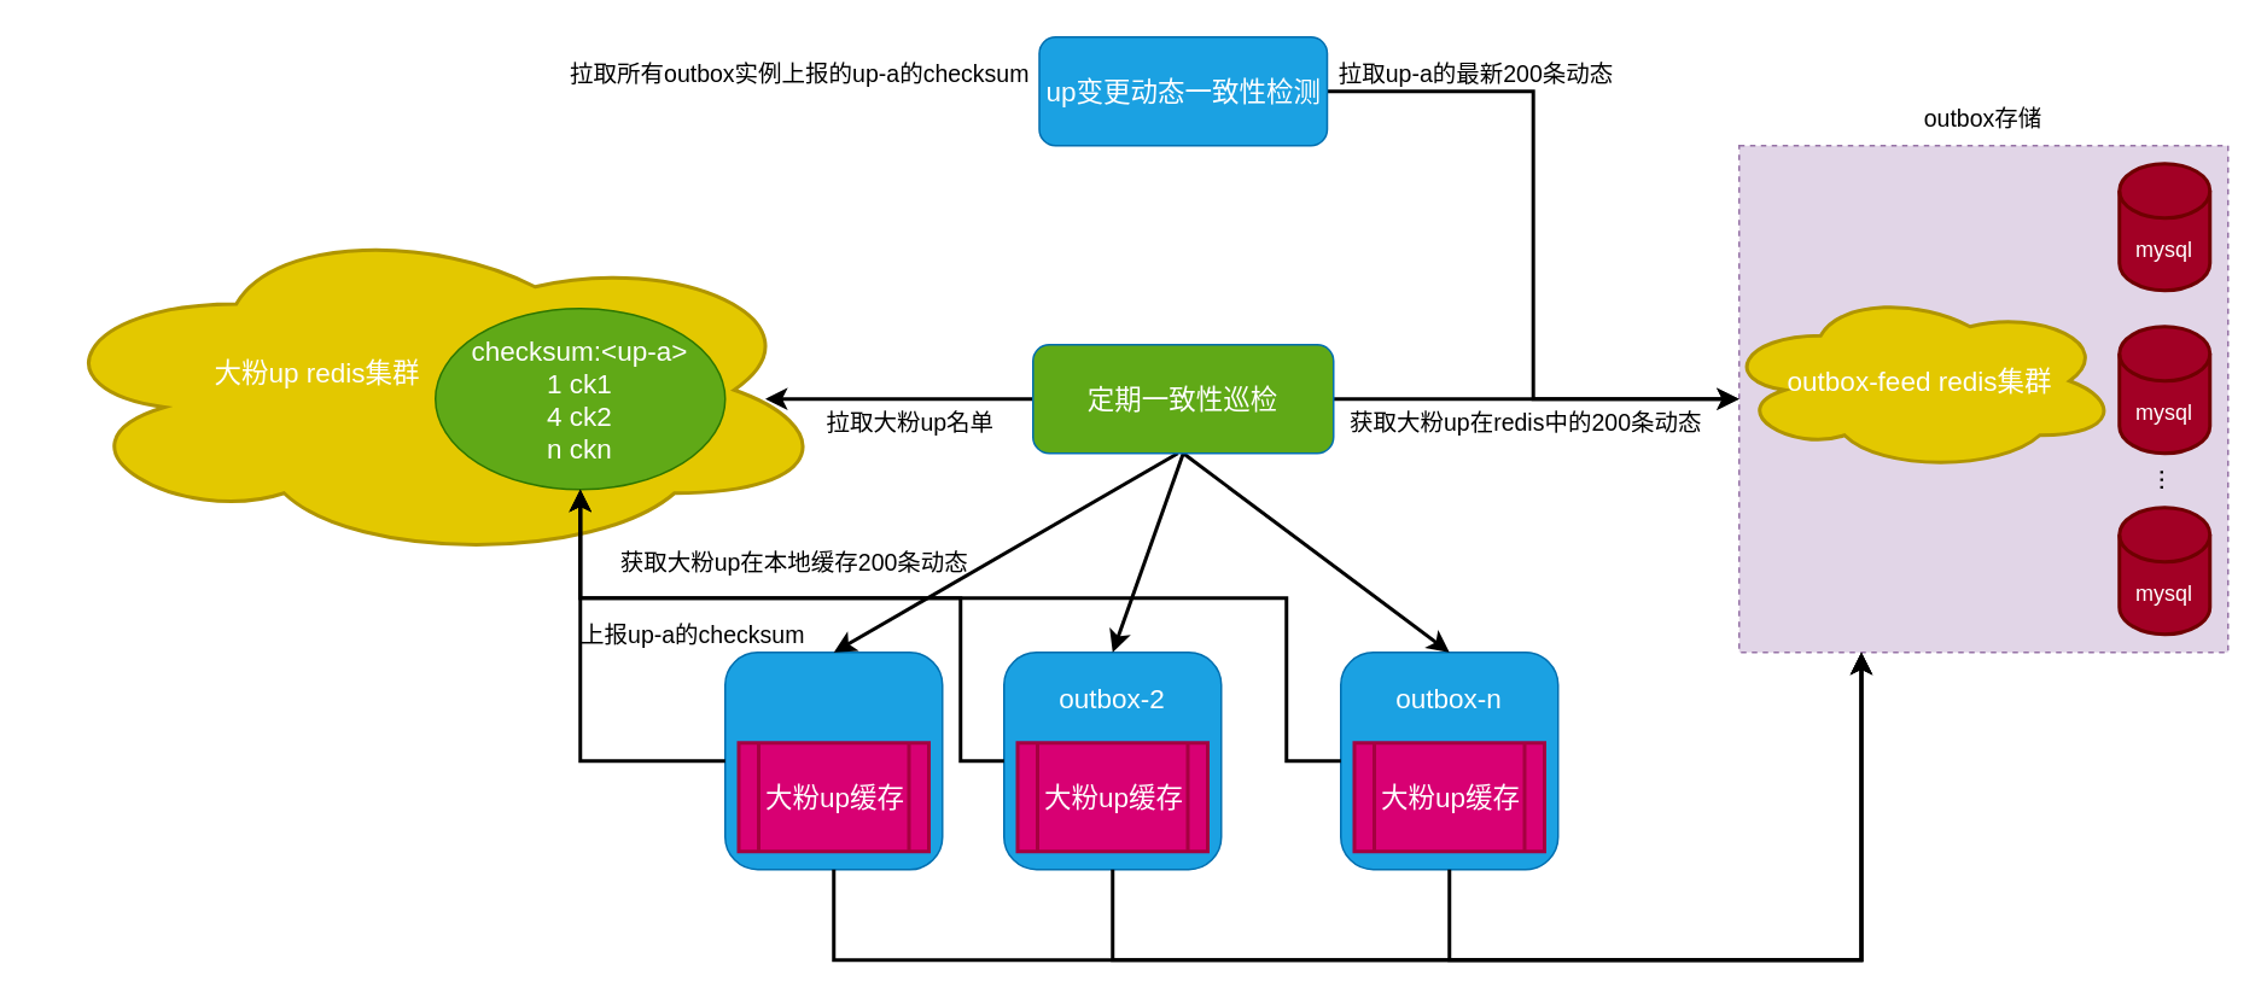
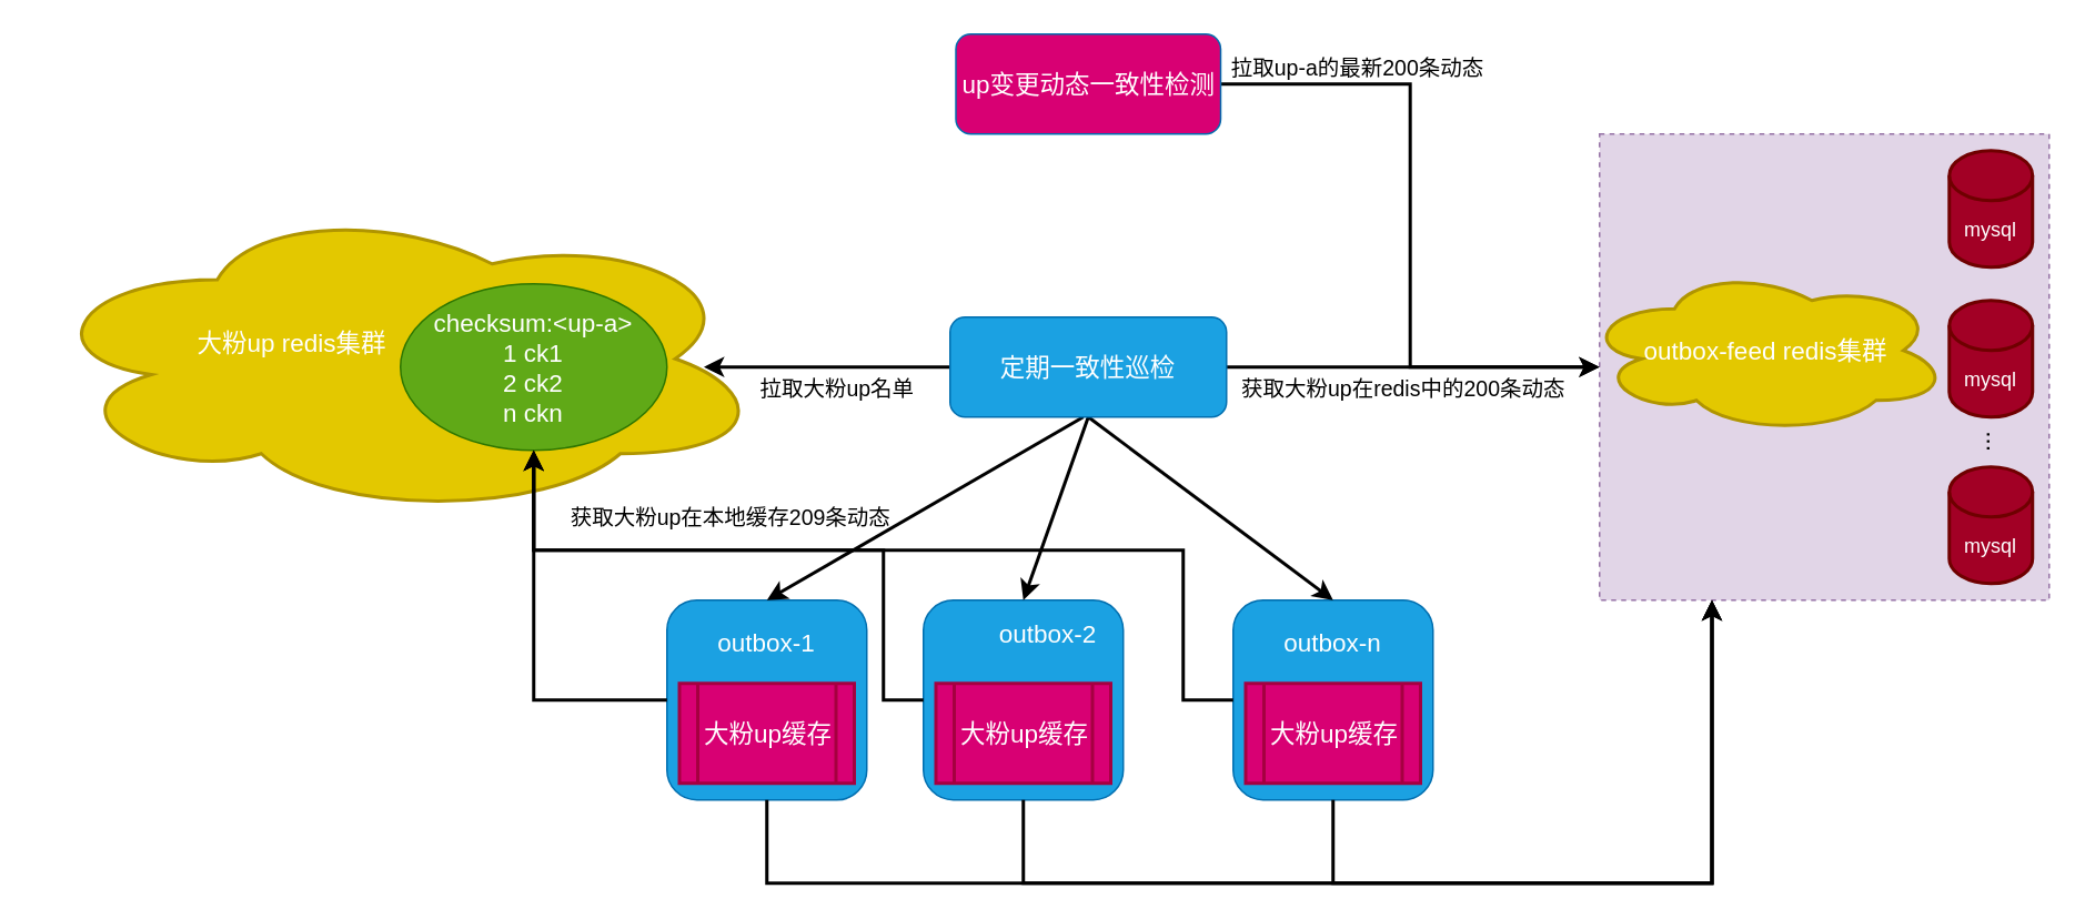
  <mxCell id="0" />
  <mxCell id="1" parent="0" />
  <mxCell id="2" value="" style="group" vertex="1" connectable="0" parent="1"><mxGeometry x="400" y="360" width="120" height="120" as="geometry" /></mxCell>
  <mxCell id="3" value="" style="rounded=1;whiteSpace=wrap;html=1;fillColor=#1ba1e2;fontColor=#ffffff;strokeColor=#006EAF;" vertex="1" parent="2"><mxGeometry width="120" height="120" as="geometry" /></mxCell>
  <mxCell id="4" value="&lt;span style=&quot;font-size: 15px;&quot;&gt;大粉up缓存&lt;/span&gt;" style="shape=process;whiteSpace=wrap;html=1;backgroundOutline=1;strokeWidth=2;fillColor=#d80073;fontColor=#ffffff;strokeColor=#A50040;" vertex="1" parent="2"><mxGeometry x="7.5" y="50" width="105" height="60" as="geometry" /></mxCell>
+ <mxCell id="5" value="&lt;font color=&quot;#ffffff&quot; style=&quot;font-size: 15px;&quot;&gt;outbox-1&lt;/font&gt;" style="text;strokeColor=none;align=center;fillColor=none;html=1;verticalAlign=middle;whiteSpace=wrap;rounded=0;" vertex="1" parent="2"><mxGeometry x="25" y="10" width="70" height="30" as="geometry" /></mxCell>
  <mxCell id="6" value="" style="group" vertex="1" connectable="0" parent="1"><mxGeometry x="554" y="360" width="120" height="120" as="geometry" /></mxCell>
  <mxCell id="7" value="" style="rounded=1;whiteSpace=wrap;html=1;fillColor=#1ba1e2;fontColor=#ffffff;strokeColor=#006EAF;" vertex="1" parent="6"><mxGeometry width="120" height="120" as="geometry" /></mxCell>
  <mxCell id="8" value="&lt;span style=&quot;font-size: 15px;&quot;&gt;大粉up缓存&lt;/span&gt;" style="shape=process;whiteSpace=wrap;html=1;backgroundOutline=1;strokeWidth=2;fillColor=#d80073;fontColor=#ffffff;strokeColor=#A50040;" vertex="1" parent="6"><mxGeometry x="7.5" y="50" width="105" height="60" as="geometry" /></mxCell>
- <mxCell id="9" value="&lt;font color=&quot;#ffffff&quot; style=&quot;font-size: 15px;&quot;&gt;outbox-2&lt;/font&gt;" style="text;strokeColor=none;align=center;fillColor=none;html=1;verticalAlign=middle;whiteSpace=wrap;rounded=0;" vertex="1" parent="6"><mxGeometry x="25" y="10" width="70" height="30" as="geometry" /></mxCell>
+ <mxCell id="9" value="&lt;font color=&quot;#ffffff&quot; style=&quot;font-size: 15px;&quot;&gt;outbox-2&lt;/font&gt;" style="text;strokeColor=none;align=center;fillColor=none;html=1;verticalAlign=middle;whiteSpace=wrap;rounded=0;" vertex="1" parent="6"><mxGeometry x="40" y="5" width="70" height="30" as="geometry" /></mxCell>
  <mxCell id="10" value="" style="group" vertex="1" connectable="0" parent="1"><mxGeometry x="740" y="360" width="120" height="120" as="geometry" /></mxCell>
  <mxCell id="11" value="" style="rounded=1;whiteSpace=wrap;html=1;fillColor=#1ba1e2;fontColor=#ffffff;strokeColor=#006EAF;" vertex="1" parent="10"><mxGeometry width="120" height="120" as="geometry" /></mxCell>
  <mxCell id="12" value="&lt;span style=&quot;font-size: 15px;&quot;&gt;大粉up缓存&lt;/span&gt;" style="shape=process;whiteSpace=wrap;html=1;backgroundOutline=1;strokeWidth=2;fillColor=#d80073;fontColor=#ffffff;strokeColor=#A50040;" vertex="1" parent="10"><mxGeometry x="7.5" y="50" width="105" height="60" as="geometry" /></mxCell>
  <mxCell id="13" value="&lt;font color=&quot;#ffffff&quot; style=&quot;font-size: 15px;&quot;&gt;outbox-n&lt;/font&gt;" style="text;strokeColor=none;align=center;fillColor=none;html=1;verticalAlign=middle;whiteSpace=wrap;rounded=0;" vertex="1" parent="10"><mxGeometry x="25" y="10" width="70" height="30" as="geometry" /></mxCell>
  <mxCell id="14" value="" style="group" vertex="1" connectable="0" parent="1"><mxGeometry x="950" y="50" width="280" height="310" as="geometry" /></mxCell>
  <mxCell id="15" value="" style="rounded=0;whiteSpace=wrap;html=1;dashed=1;fillColor=#e1d5e7;strokeColor=#9673a6;" vertex="1" parent="14"><mxGeometry x="10" y="30" width="270" height="280" as="geometry" /></mxCell>
  <mxCell id="16" value="&lt;font color=&quot;#ffffff&quot; style=&quot;font-size: 15px;&quot;&gt;outbox-feed redis集群&lt;/font&gt;" style="ellipse;shape=cloud;whiteSpace=wrap;html=1;strokeWidth=2;fillColor=#e3c800;strokeColor=#B09500;fontColor=#000000;" vertex="1" parent="14"><mxGeometry y="110" width="220" height="100" as="geometry" /></mxCell>
  <mxCell id="17" value="mysql" style="shape=cylinder3;whiteSpace=wrap;html=1;boundedLbl=1;backgroundOutline=1;size=15;strokeWidth=2;fillColor=#a20025;fontColor=#ffffff;strokeColor=#6F0000;" vertex="1" parent="14"><mxGeometry x="220" y="40" width="50" height="70" as="geometry" /></mxCell>
  <mxCell id="18" value="mysql" style="shape=cylinder3;whiteSpace=wrap;html=1;boundedLbl=1;backgroundOutline=1;size=15;strokeWidth=2;fillColor=#a20025;fontColor=#ffffff;strokeColor=#6F0000;" vertex="1" parent="14"><mxGeometry x="220" y="130" width="50" height="70" as="geometry" /></mxCell>
  <mxCell id="19" value="&lt;font style=&quot;font-size: 15px;&quot;&gt;...&lt;/font&gt;" style="text;strokeColor=none;align=center;fillColor=none;html=1;verticalAlign=middle;whiteSpace=wrap;rounded=0;rotation=-90;" vertex="1" parent="14"><mxGeometry x="207" y="200" width="63" height="30" as="geometry" /></mxCell>
  <mxCell id="20" value="mysql" style="shape=cylinder3;whiteSpace=wrap;html=1;boundedLbl=1;backgroundOutline=1;size=15;strokeWidth=2;fillColor=#a20025;fontColor=#ffffff;strokeColor=#6F0000;" vertex="1" parent="14"><mxGeometry x="220" y="230" width="50" height="70" as="geometry" /></mxCell>
- <mxCell id="21" value="&lt;font style=&quot;font-size: 13px;&quot;&gt;outbox存储&lt;/font&gt;" style="text;strokeColor=none;align=center;fillColor=none;html=1;verticalAlign=middle;whiteSpace=wrap;rounded=0;" vertex="1" parent="14"><mxGeometry x="105" width="80" height="30" as="geometry" /></mxCell>
  <mxCell id="22" style="edgeStyle=orthogonalEdgeStyle;rounded=0;orthogonalLoop=1;jettySize=auto;html=1;strokeWidth=2;" edge="1" parent="1" source="23" target="15"><mxGeometry relative="1" as="geometry" /></mxCell>
- <mxCell id="23" value="&lt;span style=&quot;font-size: 15px;&quot;&gt;up变更动态一致性检测&lt;/span&gt;" style="rounded=1;whiteSpace=wrap;html=1;fillColor=#1ba1e2;fontColor=#ffffff;strokeColor=#006EAF;" vertex="1" parent="1"><mxGeometry x="573.5" y="20" width="159" height="60" as="geometry" /></mxCell>
+ <mxCell id="23" value="&lt;span style=&quot;font-size: 15px;&quot;&gt;up变更动态一致性检测&lt;/span&gt;" style="rounded=1;whiteSpace=wrap;html=1;fillColor=#d80073;fontColor=#ffffff;strokeColor=#006EAF;" vertex="1" parent="1"><mxGeometry x="573.5" y="20" width="159" height="60" as="geometry" /></mxCell>
  <mxCell id="24" style="edgeStyle=orthogonalEdgeStyle;rounded=0;orthogonalLoop=1;jettySize=auto;html=1;strokeWidth=2;" edge="1" parent="1" source="29"><mxGeometry relative="1" as="geometry"><mxPoint x="960" y="220" as="targetPoint" /><Array as="points"><mxPoint x="780" y="220" /><mxPoint x="780" y="220" /></Array></mxGeometry></mxCell>
  <mxCell id="25" style="edgeStyle=none;rounded=0;orthogonalLoop=1;jettySize=auto;html=1;entryX=0.914;entryY=0.526;entryDx=0;entryDy=0;entryPerimeter=0;strokeWidth=2;" edge="1" parent="1" source="29" target="30"><mxGeometry relative="1" as="geometry" /></mxCell>
  <mxCell id="26" style="edgeStyle=none;rounded=0;orthogonalLoop=1;jettySize=auto;html=1;entryX=0.5;entryY=0;entryDx=0;entryDy=0;strokeWidth=2;" edge="1" parent="1" target="3"><mxGeometry relative="1" as="geometry"><mxPoint x="650" y="250" as="sourcePoint" /></mxGeometry></mxCell>
  <mxCell id="27" style="edgeStyle=none;rounded=0;orthogonalLoop=1;jettySize=auto;html=1;exitX=0.5;exitY=1;exitDx=0;exitDy=0;entryX=0.5;entryY=0;entryDx=0;entryDy=0;strokeWidth=2;" edge="1" parent="1" source="29" target="7"><mxGeometry relative="1" as="geometry" /></mxCell>
  <mxCell id="28" style="edgeStyle=none;rounded=0;orthogonalLoop=1;jettySize=auto;html=1;exitX=0.5;exitY=1;exitDx=0;exitDy=0;entryX=0.5;entryY=0;entryDx=0;entryDy=0;strokeWidth=2;" edge="1" parent="1" source="29" target="11"><mxGeometry relative="1" as="geometry" /></mxCell>
- <mxCell id="29" value="&lt;span style=&quot;font-size: 15px;&quot;&gt;定期一致性巡检&lt;/span&gt;" style="rounded=1;whiteSpace=wrap;html=1;fillColor=#60a917;fontColor=#ffffff;strokeColor=#006EAF;" vertex="1" parent="1"><mxGeometry x="570" y="190" width="166" height="60" as="geometry" /></mxCell>
+ <mxCell id="29" value="&lt;span style=&quot;font-size: 15px;&quot;&gt;定期一致性巡检&lt;/span&gt;" style="rounded=1;whiteSpace=wrap;html=1;fillColor=#1ba1e2;fontColor=#ffffff;strokeColor=#006EAF;" vertex="1" parent="1"><mxGeometry x="570" y="190" width="166" height="60" as="geometry" /></mxCell>
  <mxCell id="30" value="" style="ellipse;shape=cloud;whiteSpace=wrap;html=1;strokeWidth=2;fillColor=#e3c800;fontColor=#000000;strokeColor=#B09500;" vertex="1" parent="1"><mxGeometry x="20" y="120" width="440" height="190" as="geometry" /></mxCell>
- <mxCell id="31" value="&lt;font style=&quot;font-size: 15px;&quot;&gt;checksum:&amp;lt;up-a&amp;gt;&lt;br&gt;1 ck1&lt;br&gt;4 ck2&lt;br&gt;n ckn&lt;/font&gt;" style="ellipse;whiteSpace=wrap;html=1;fillColor=#60a917;fontColor=#ffffff;strokeColor=#2D7600;" vertex="1" parent="1"><mxGeometry x="240" y="170" width="160" height="100" as="geometry" /></mxCell>
+ <mxCell id="31" value="&lt;font style=&quot;font-size: 15px;&quot;&gt;checksum:&amp;lt;up-a&amp;gt;&lt;br&gt;1 ck1&lt;br&gt;2 ck2&lt;br&gt;n ckn&lt;/font&gt;" style="ellipse;whiteSpace=wrap;html=1;fillColor=#60a917;fontColor=#ffffff;strokeColor=#2D7600;" vertex="1" parent="1"><mxGeometry x="240" y="170" width="160" height="100" as="geometry" /></mxCell>
  <mxCell id="32" value="&lt;font color=&quot;#ffffff&quot; style=&quot;font-size: 15px;&quot;&gt;大粉up redis集群&lt;/font&gt;" style="text;strokeColor=none;align=center;fillColor=none;html=1;verticalAlign=middle;whiteSpace=wrap;rounded=0;" vertex="1" parent="1"><mxGeometry x="100" y="187.5" width="150" height="35" as="geometry" /></mxCell>
  <mxCell id="33" style="edgeStyle=orthogonalEdgeStyle;rounded=0;orthogonalLoop=1;jettySize=auto;html=1;exitX=0;exitY=0.5;exitDx=0;exitDy=0;strokeWidth=2;" edge="1" parent="1" source="3" target="31"><mxGeometry relative="1" as="geometry" /></mxCell>
  <mxCell id="34" value="&lt;font style=&quot;font-size: 13px;&quot;&gt;拉取up-a的最新200条动态&lt;/font&gt;" style="text;strokeColor=none;align=center;fillColor=none;html=1;verticalAlign=middle;whiteSpace=wrap;rounded=0;" vertex="1" parent="1"><mxGeometry x="690" y="30" width="250" height="20" as="geometry" /></mxCell>
- <mxCell id="35" value="&lt;font style=&quot;font-size: 13px;&quot;&gt;拉取所有outbox实例上报的up-a的checksum&lt;/font&gt;" style="text;strokeColor=none;align=center;fillColor=none;html=1;verticalAlign=middle;whiteSpace=wrap;rounded=0;" vertex="1" parent="1"><mxGeometry x="309" y="30" width="264.5" height="20" as="geometry" /></mxCell>
  <mxCell id="36" value="&lt;span style=&quot;font-size: 13px;&quot;&gt;拉取大粉up名单&lt;/span&gt;" style="text;strokeColor=none;align=center;fillColor=none;html=1;verticalAlign=middle;whiteSpace=wrap;rounded=0;strokeWidth=2;" vertex="1" parent="1"><mxGeometry x="370" y="222.5" width="264.5" height="20" as="geometry" /></mxCell>
- <mxCell id="37" value="&lt;span style=&quot;font-size: 13px;&quot;&gt;获取大粉up在本地缓存200条动态&lt;/span&gt;" style="text;strokeColor=none;align=center;fillColor=none;html=1;verticalAlign=middle;whiteSpace=wrap;rounded=0;strokeWidth=2;" vertex="1" parent="1"><mxGeometry x="305.5" y="300" width="264.5" height="20" as="geometry" /></mxCell>
+ <mxCell id="37" value="&lt;span style=&quot;font-size: 13px;&quot;&gt;获取大粉up在本地缓存209条动态&lt;/span&gt;" style="text;strokeColor=none;align=center;fillColor=none;html=1;verticalAlign=middle;whiteSpace=wrap;rounded=0;strokeWidth=2;" vertex="1" parent="1"><mxGeometry x="305.5" y="300" width="264.5" height="20" as="geometry" /></mxCell>
  <mxCell id="38" value="&lt;span style=&quot;font-size: 13px;&quot;&gt;获取大粉up在redis中的200条动态&lt;/span&gt;" style="text;strokeColor=none;align=center;fillColor=none;html=1;verticalAlign=middle;whiteSpace=wrap;rounded=0;strokeWidth=2;" vertex="1" parent="1"><mxGeometry x="710" y="222.5" width="264.5" height="20" as="geometry" /></mxCell>
  <mxCell id="39" style="edgeStyle=orthogonalEdgeStyle;rounded=0;orthogonalLoop=1;jettySize=auto;html=1;entryX=0.25;entryY=1;entryDx=0;entryDy=0;strokeWidth=2;" edge="1" parent="1" source="3" target="15"><mxGeometry relative="1" as="geometry"><Array as="points"><mxPoint x="460" y="530" /><mxPoint x="1028" y="530" /></Array></mxGeometry></mxCell>
  <mxCell id="40" style="edgeStyle=orthogonalEdgeStyle;rounded=0;orthogonalLoop=1;jettySize=auto;html=1;entryX=0.25;entryY=1;entryDx=0;entryDy=0;strokeWidth=2;" edge="1" parent="1" source="7" target="15"><mxGeometry relative="1" as="geometry"><Array as="points"><mxPoint x="614" y="530" /><mxPoint x="1028" y="530" /></Array></mxGeometry></mxCell>
  <mxCell id="41" style="edgeStyle=orthogonalEdgeStyle;rounded=0;orthogonalLoop=1;jettySize=auto;html=1;entryX=0.25;entryY=1;entryDx=0;entryDy=0;strokeWidth=2;" edge="1" parent="1" source="11" target="15"><mxGeometry relative="1" as="geometry"><Array as="points"><mxPoint x="800" y="530" /><mxPoint x="1028" y="530" /></Array></mxGeometry></mxCell>
  <mxCell id="42" style="edgeStyle=orthogonalEdgeStyle;rounded=0;orthogonalLoop=1;jettySize=auto;html=1;exitX=0;exitY=0.5;exitDx=0;exitDy=0;entryX=0.5;entryY=1;entryDx=0;entryDy=0;strokeWidth=2;" edge="1" parent="1" source="7" target="31"><mxGeometry relative="1" as="geometry"><Array as="points"><mxPoint x="530" y="420" /><mxPoint x="530" y="330" /><mxPoint x="320" y="330" /></Array></mxGeometry></mxCell>
  <mxCell id="43" style="edgeStyle=orthogonalEdgeStyle;rounded=0;orthogonalLoop=1;jettySize=auto;html=1;entryX=0.5;entryY=1;entryDx=0;entryDy=0;strokeWidth=2;" edge="1" parent="1" source="11" target="31"><mxGeometry relative="1" as="geometry"><Array as="points"><mxPoint x="710" y="420" /><mxPoint x="710" y="330" /><mxPoint x="320" y="330" /></Array></mxGeometry></mxCell>
- <mxCell id="44" value="&lt;span style=&quot;font-size: 13px;&quot;&gt;上报up-a的checksum&lt;/span&gt;" style="text;strokeColor=none;align=center;fillColor=none;html=1;verticalAlign=middle;whiteSpace=wrap;rounded=0;strokeWidth=2;" vertex="1" parent="1"><mxGeometry x="250" y="340" width="264.5" height="20" as="geometry" /></mxCell>
